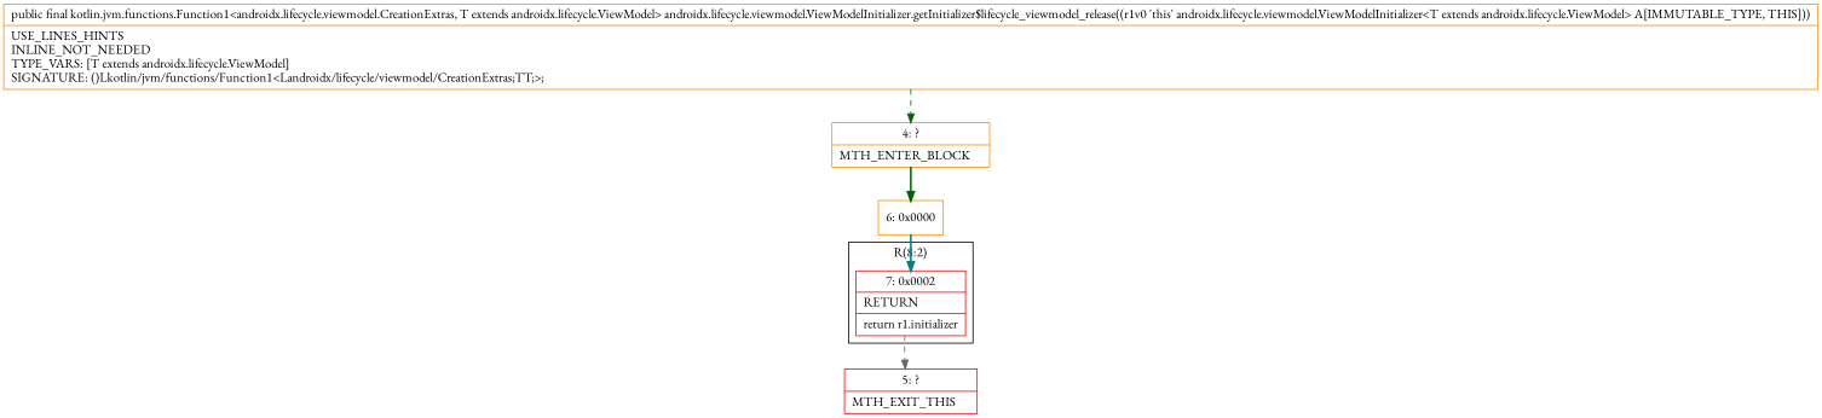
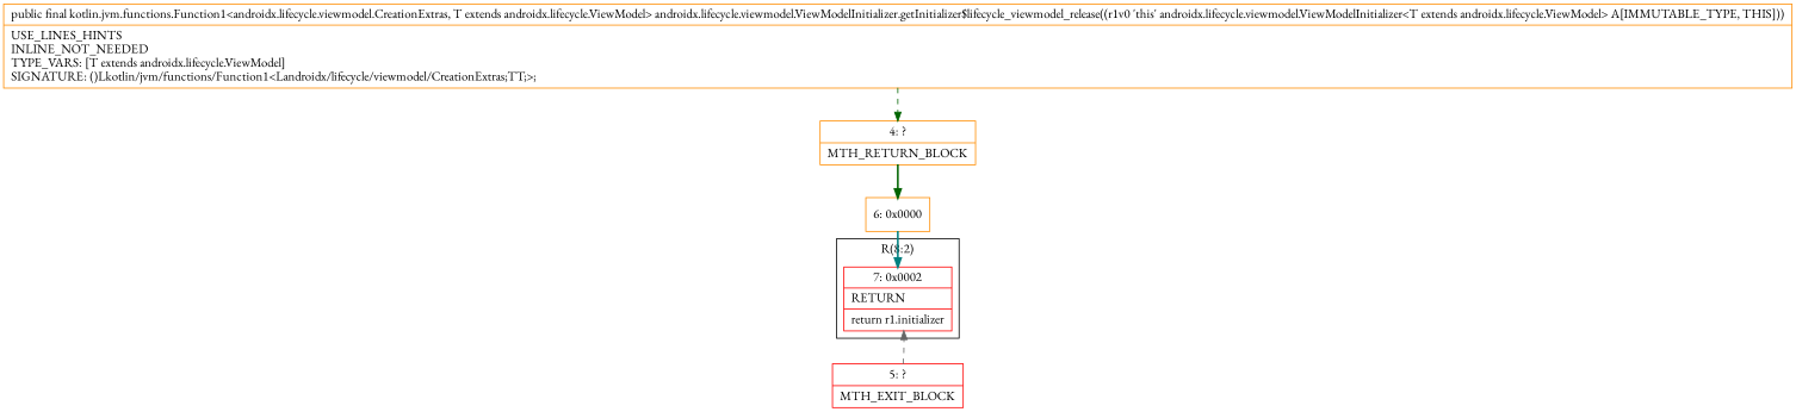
  digraph {
    fontname="EB Garamond"
    node [color=darkorange fontname="EB Garamond" shape=record]
    edge [color=darkgreen fontname="EB Garamond" style=dashed]
    n1 [color=red label="{7\:\ 0x0002|RETURN\l|return r1.initializer\l}"]
-   n2 [color=red label="{5\:\ ?|MTH_EXIT_THIS\l}"]
-   n3 [label="{4\:\ ?|MTH_ENTER_BLOCK\l}"]
+   n2 [color=red label="{5\:\ ?|MTH_EXIT_BLOCK\l}"]
+   n3 [label="{4\:\ ?|MTH_RETURN_BLOCK\l}"]
    n4 [label="{6\:\ 0x0000}"]
    n5 [label="{public final kotlin.jvm.functions.Function1\<androidx.lifecycle.viewmodel.CreationExtras, T extends androidx.lifecycle.ViewModel\> androidx.lifecycle.viewmodel.ViewModelInitializer.getInitializer$lifecycle_viewmodel_release((r1v0 'this' androidx.lifecycle.viewmodel.ViewModelInitializer\<T extends androidx.lifecycle.ViewModel\> A[IMMUTABLE_TYPE, THIS]))  | USE_LINES_HINTS\lINLINE_NOT_NEEDED\lTYPE_VARS: [T extends androidx.lifecycle.ViewModel]\lSIGNATURE: ()Lkotlin\/jvm\/functions\/Function1\<Landroidx\/lifecycle\/viewmodel\/CreationExtras;TT;\>;\l}"]
    subgraph cluster_1 {
      label="R(8:2)"
      n1
    }
-   n1 -> n2 [color=gray40]
+   n2 -> n1 [color=gray40]
    n3 -> n4 [style=bold]
    n4 -> n1 [color=teal style=bold]
    n5 -> n3
  }
